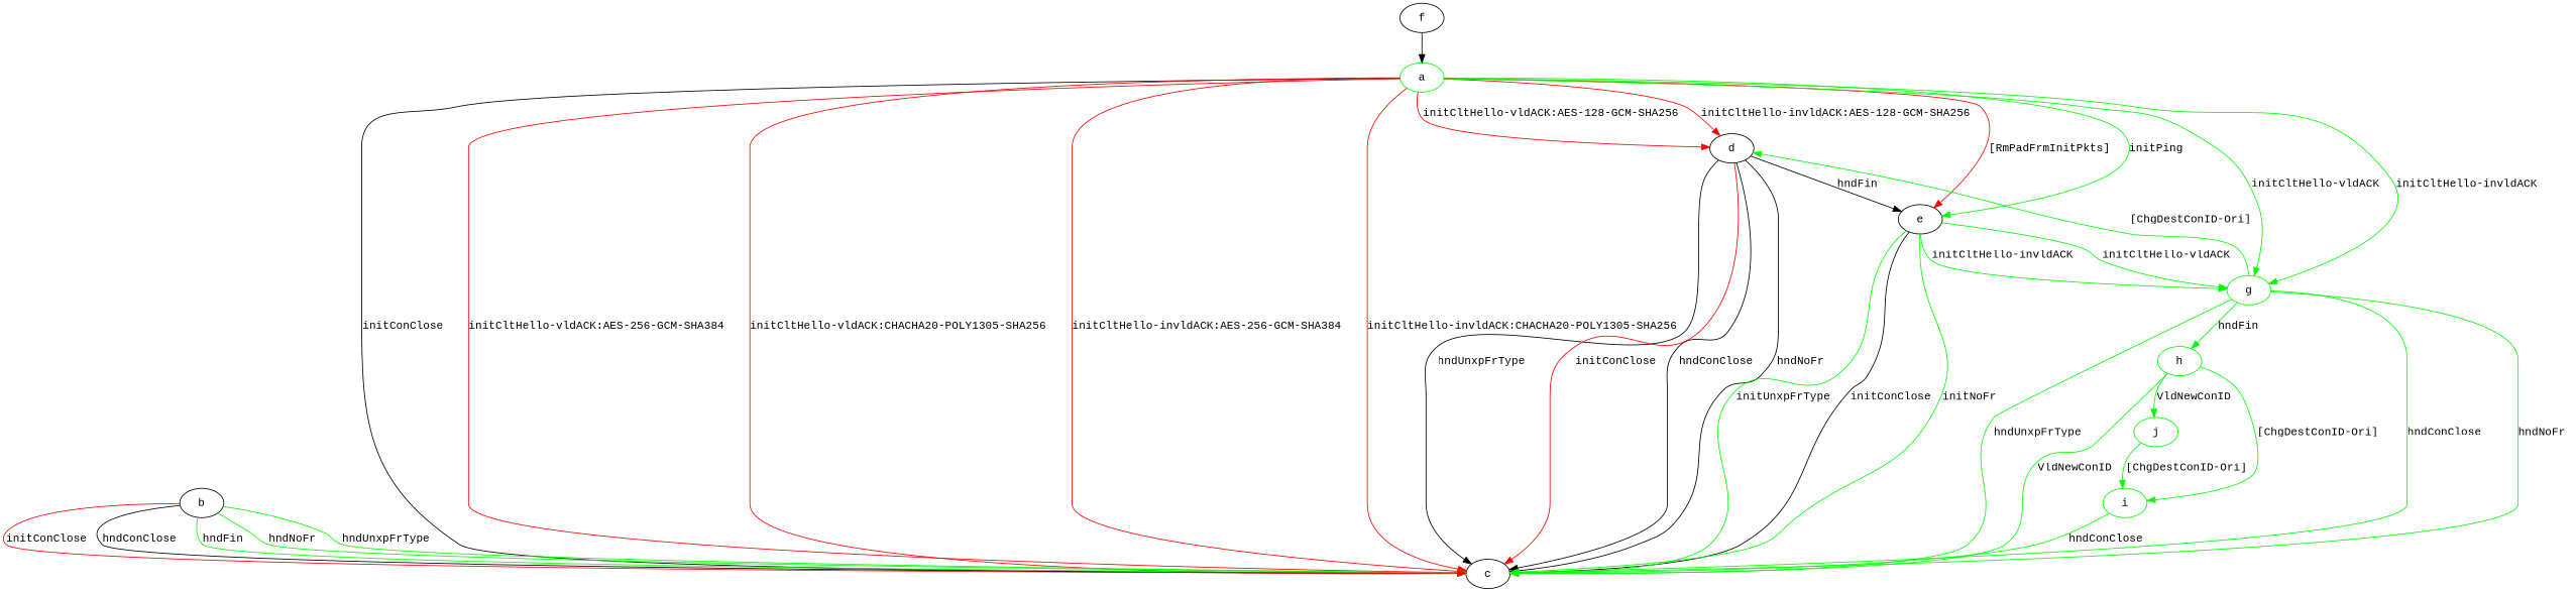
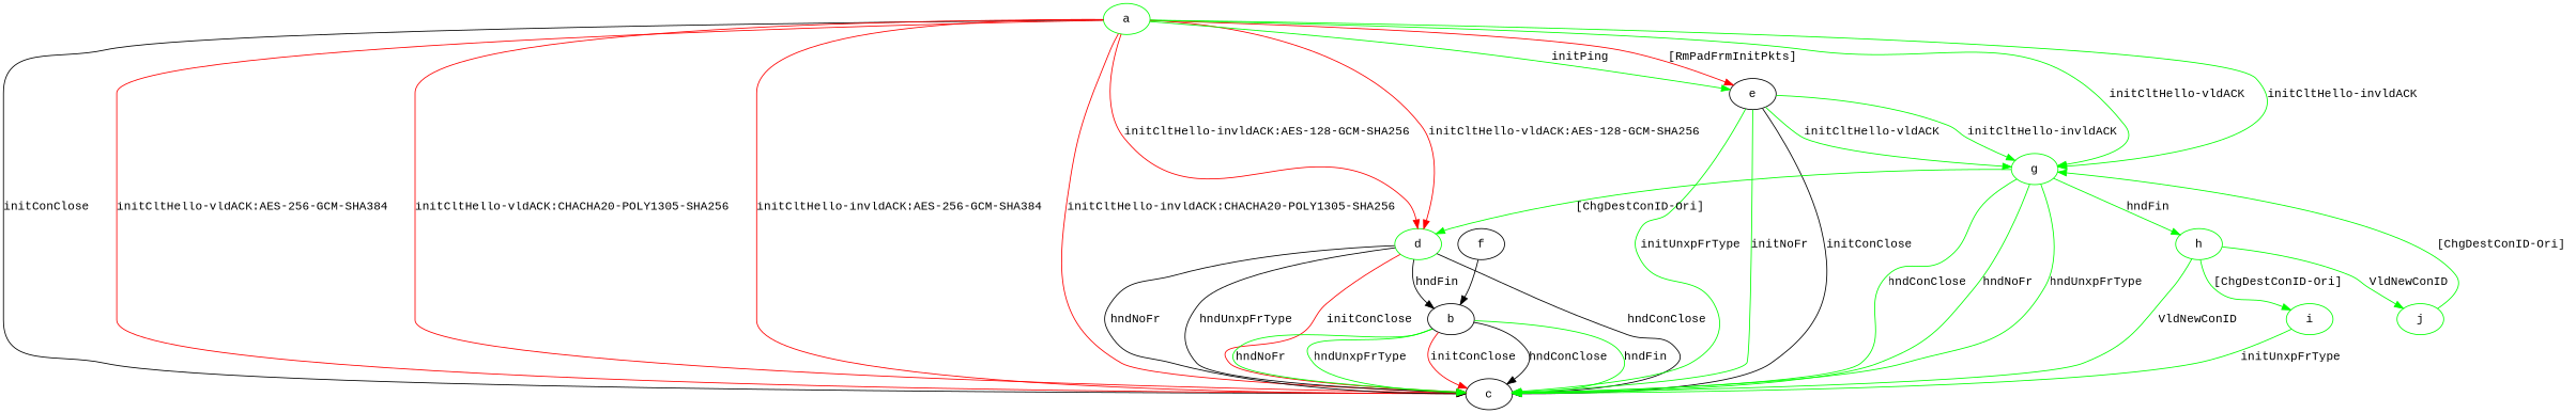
  digraph {
    fontname="Liberation Mono"
    node [fontname="Liberation Mono"]
    edge [fontname="Liberation Mono" color=green]
    a [color=green]
    c
-   d
+   d [color=green]
    e
    g [color=green]
    b
    h [color=green]
    i [color=green]
    j [color=green]
    f
    a -> c [label="initConClose " color=""]
    a -> c [color=red label="initCltHello-vldACK:AES-256-GCM-SHA384 "]
    a -> c [color=red label="initCltHello-vldACK:CHACHA20-POLY1305-SHA256 "]
    a -> c [color=red label="initCltHello-invldACK:AES-256-GCM-SHA384 "]
    a -> c [color=red label="initCltHello-invldACK:CHACHA20-POLY1305-SHA256 "]
    a -> d [color=red label="initCltHello-vldACK:AES-128-GCM-SHA256 "]
    a -> d [color=red label="initCltHello-invldACK:AES-128-GCM-SHA256 "]
    a -> e [label="initPing "]
    a -> e [color=red label="[RmPadFrmInitPkts] "]
    a -> g [label="initCltHello-vldACK "]
    a -> g [label="initCltHello-invldACK "]
    d -> c [label="hndConClose " color=""]
    d -> c [label="hndNoFr " color=""]
    d -> c [label="hndUnxpFrType " color=""]
    d -> c [color=red label="initConClose "]
-   d -> e [label="hndFin " color=""]
+   d -> b [label="hndFin " color=""]
    e -> c [label="initConClose " color=""]
    e -> c [label="initNoFr "]
    e -> c [label="initUnxpFrType "]
    e -> g [label="initCltHello-vldACK "]
    e -> g [label="initCltHello-invldACK "]
    g -> c [label="hndConClose "]
    g -> c [label="hndNoFr "]
    g -> c [label="hndUnxpFrType "]
    g -> d [label="[ChgDestConID-Ori] "]
    g -> h [label="hndFin "]
    b -> c [label="hndConClose " color=""]
    b -> c [label="hndFin "]
    b -> c [label="hndNoFr "]
    b -> c [label="hndUnxpFrType "]
    b -> c [color=red label="initConClose "]
    h -> c [label="VldNewConID "]
    h -> i [label="[ChgDestConID-Ori] "]
    h -> j [label="VldNewConID "]
-   i -> c [label="hndConClose "]
-   j -> i [label="[ChgDestConID-Ori] "]
-   f -> a [color=""]
+   i -> c [label="initUnxpFrType "]
+   j -> g [label="[ChgDestConID-Ori] "]
+   f -> b [color=""]
  }
